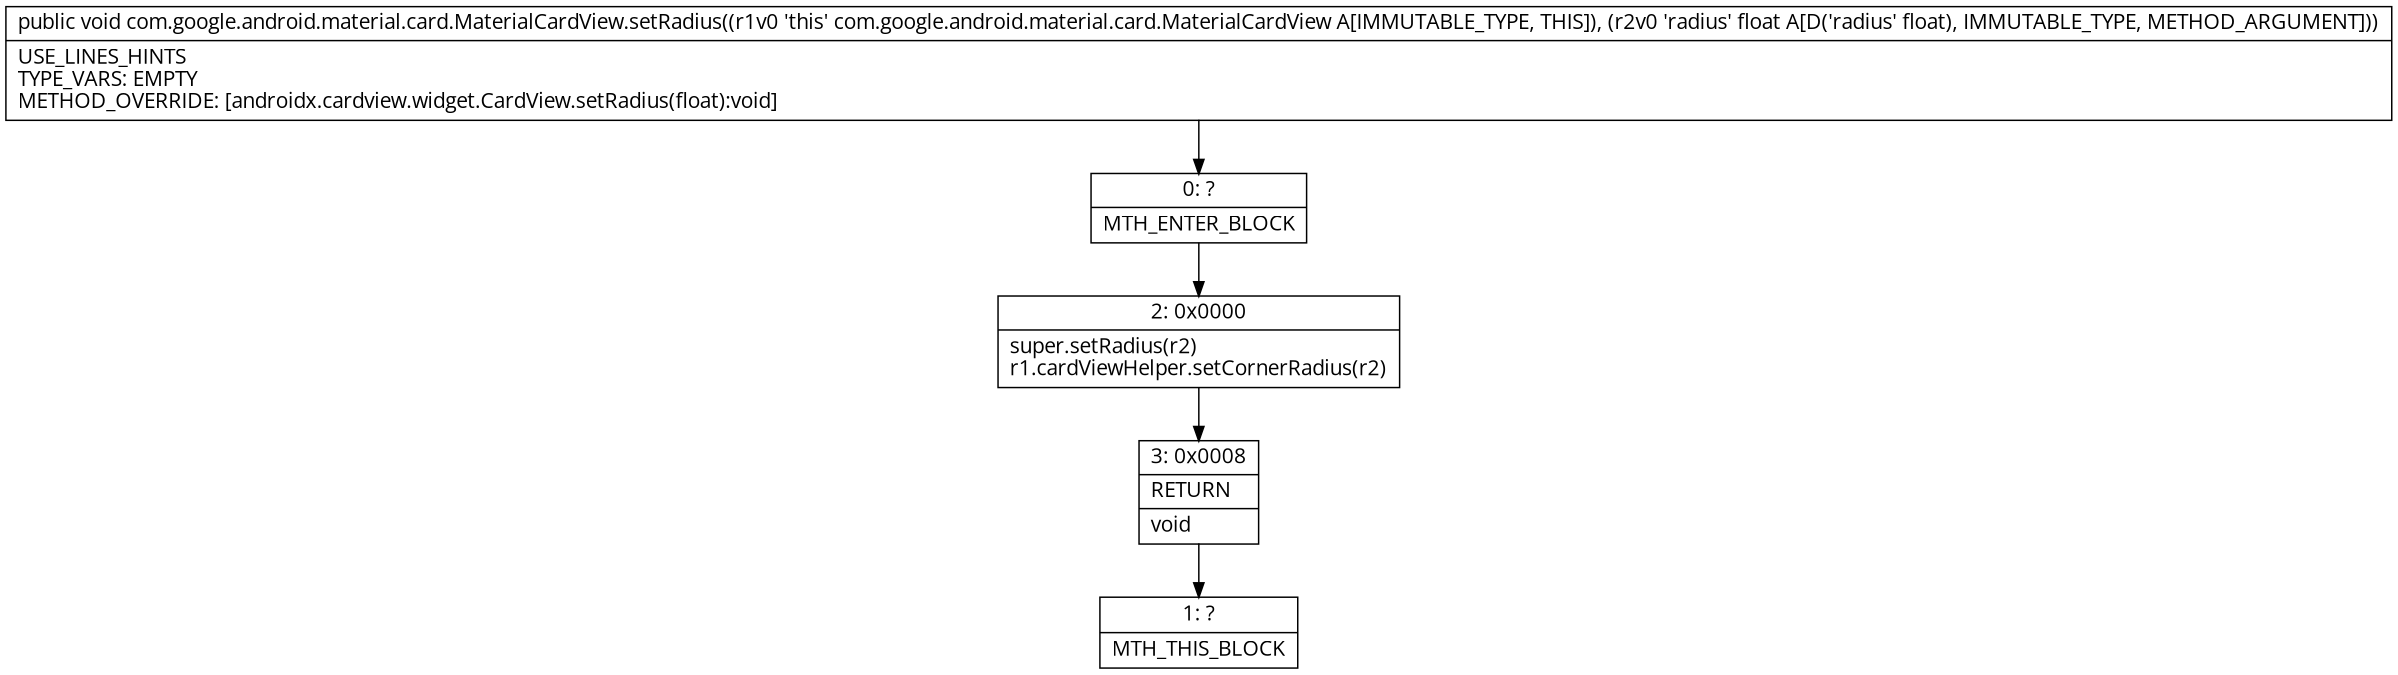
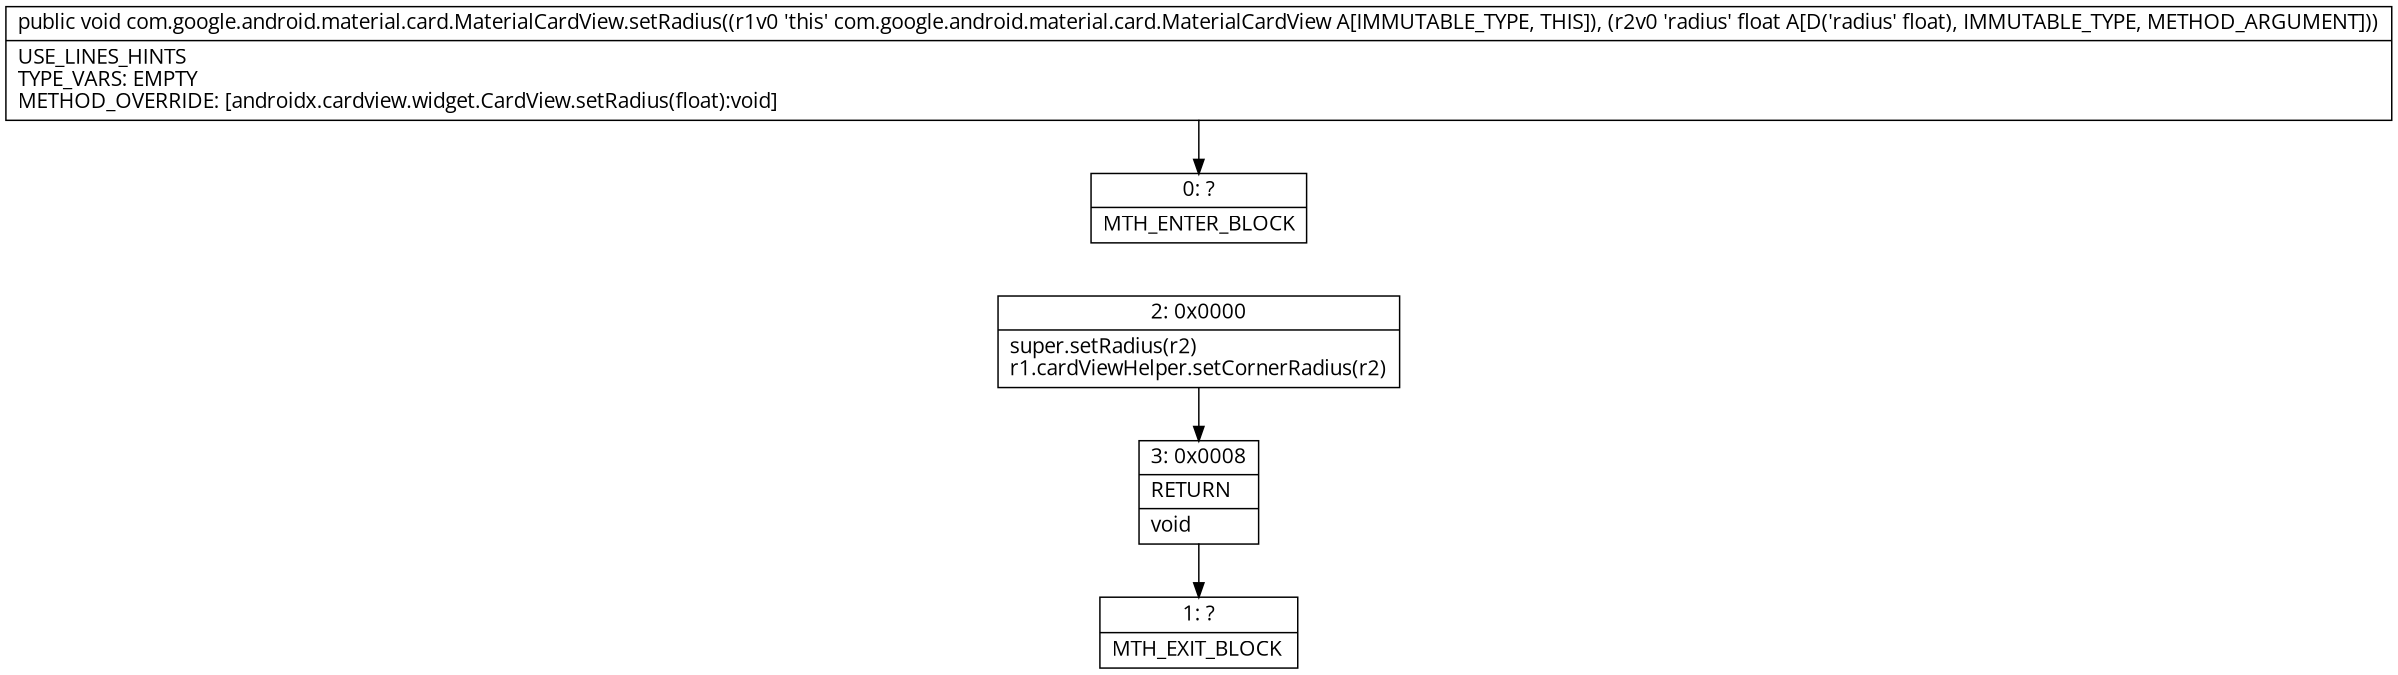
  digraph {
    fontname="Open Sans"
    node [fontname="Open Sans" shape=record]
    edge [fontname="Open Sans"]
    n1 [label="{0\:\ ?|MTH_ENTER_BLOCK\l}"]
    n2 [label="{2\:\ 0x0000|super.setRadius(r2)\lr1.cardViewHelper.setCornerRadius(r2)\l}"]
    n3 [label="{3\:\ 0x0008|RETURN\l|void\l}"]
-   n4 [label="{1\:\ ?|MTH_THIS_BLOCK\l}"]
+   n4 [label="{1\:\ ?|MTH_EXIT_BLOCK\l}"]
    n5 [label="{public void com.google.android.material.card.MaterialCardView.setRadius((r1v0 'this' com.google.android.material.card.MaterialCardView A[IMMUTABLE_TYPE, THIS]), (r2v0 'radius' float A[D('radius' float), IMMUTABLE_TYPE, METHOD_ARGUMENT]))  | USE_LINES_HINTS\lTYPE_VARS: EMPTY\lMETHOD_OVERRIDE: [androidx.cardview.widget.CardView.setRadius(float):void]\l}"]
-   n1 -> n2
    n2 -> n3
    n3 -> n4
    n5 -> n1
  }
